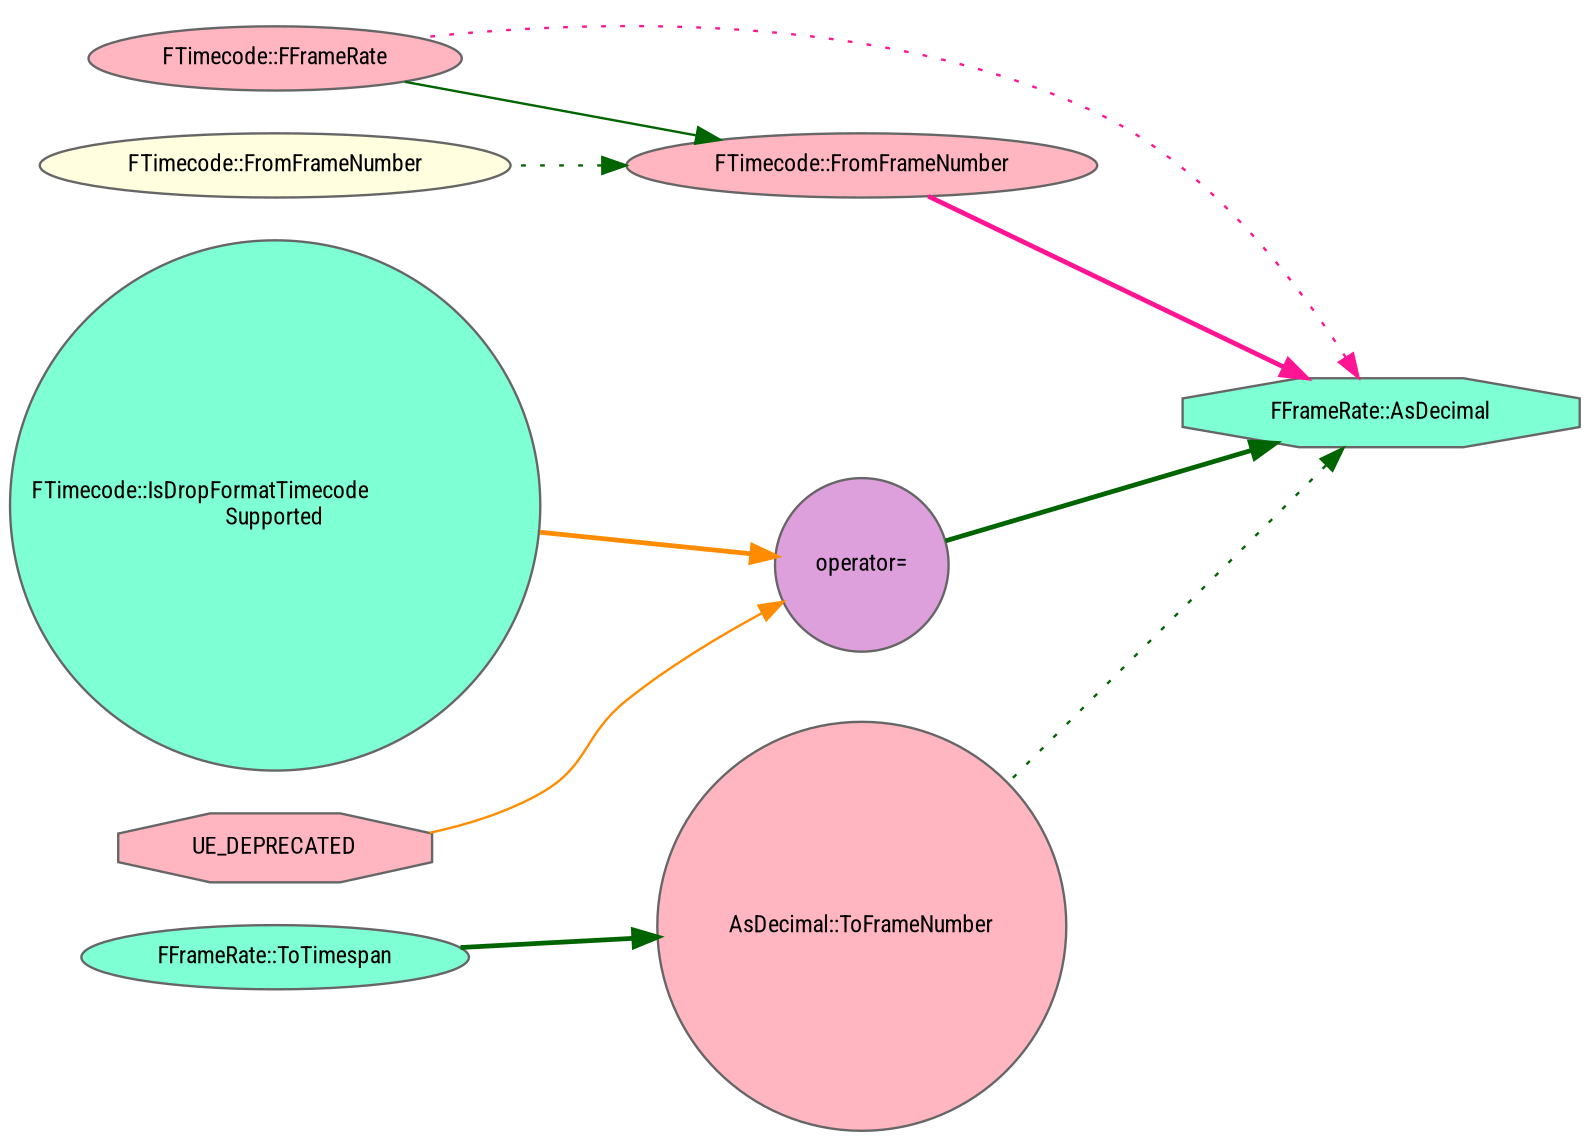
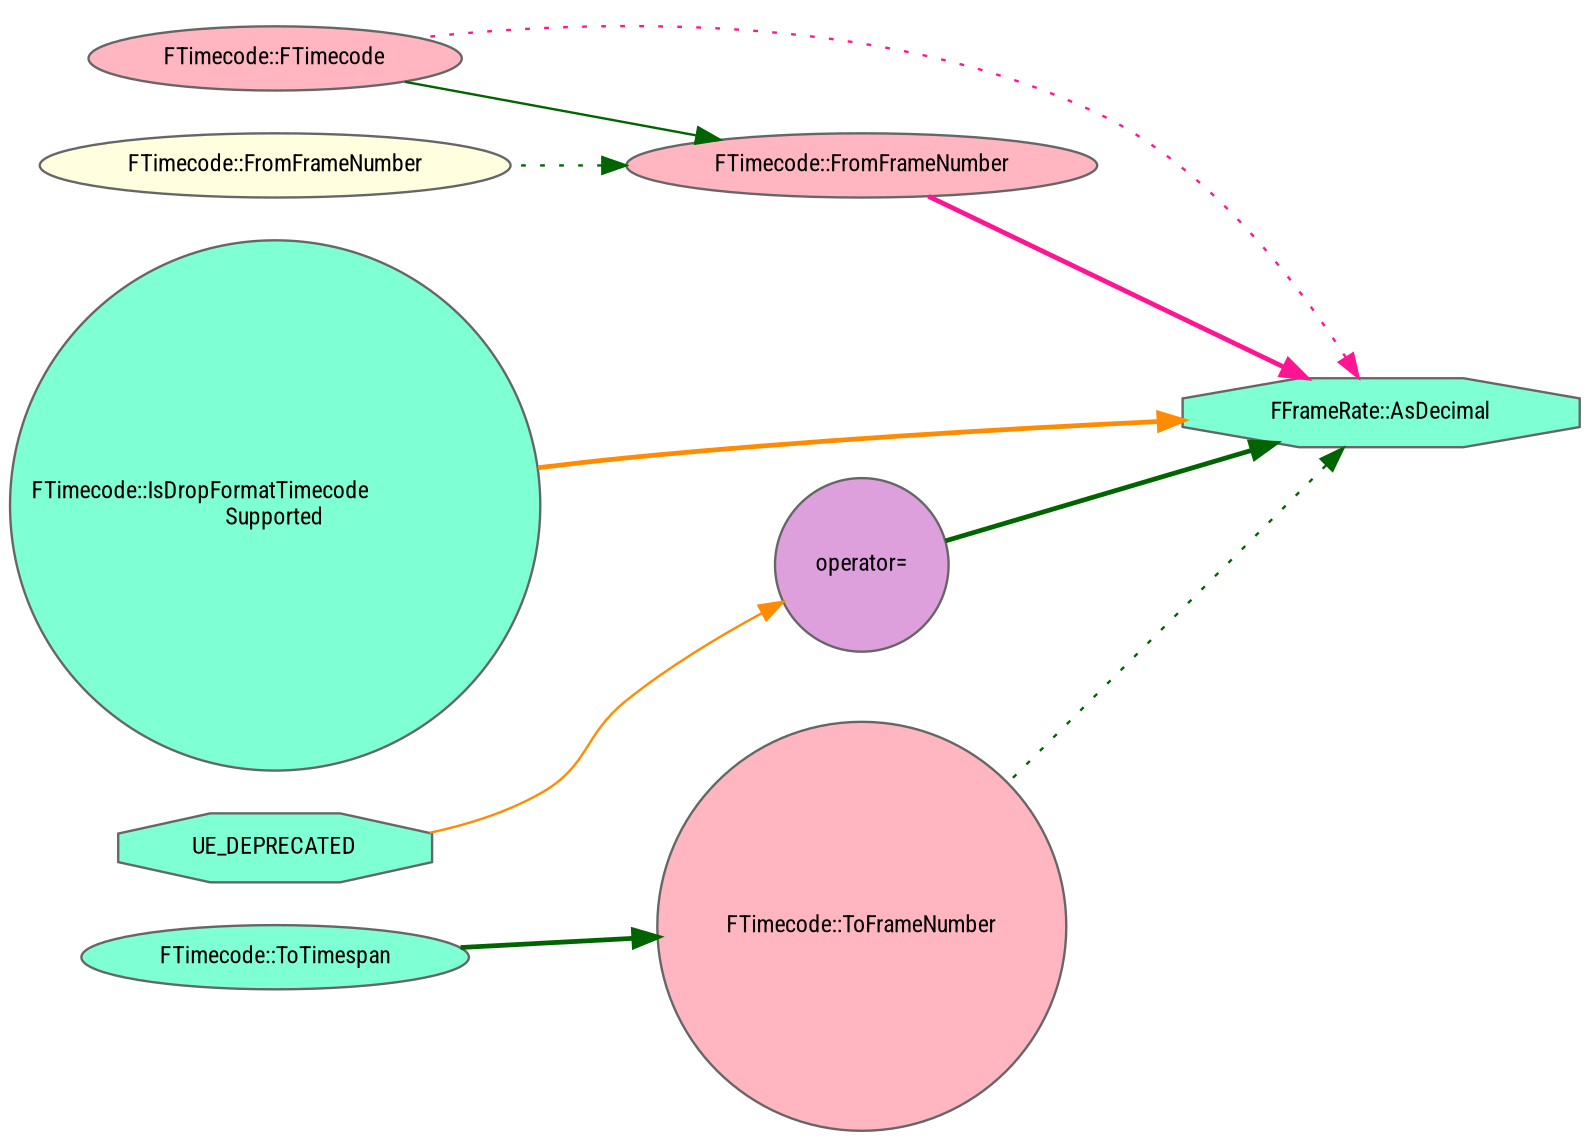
  digraph {
    fontname="Roboto Condensed"
    rankdir=RL
    node [color=grey40 fillcolor=aquamarine fontname="Roboto Condensed" fontsize=10 shape=ellipse style=filled]
    edge [color=darkgreen dir=back fontname="Roboto Condensed" fontsize=10 labelfontname=Helvetica labelfontsize=10 style=bold]
    n1 [color=gray40 fontcolor=black height=0.2 label="FFrameRate::AsDecimal" shape=octagon width=0.4]
-   n2 [fillcolor=lightpink height=0.2 label="FTimecode::FFrameRate" width=0.4]
+   n2 [fillcolor=lightpink height=0.2 label="FTimecode::FTimecode" width=0.4]
    n3 [fillcolor=lightpink height=0.2 label="FTimecode::FromFrameNumber" width=0.4]
    n4 [height=0.2 label="FTimecode::IsDropFormatTimecode\lSupported" shape=circle width=0.4]
    n5 [fillcolor=plum height=0.2 label="operator=" shape=circle width=0.4]
-   n6 [fillcolor=lightpink height=0.2 label="AsDecimal::ToFrameNumber" shape=circle width=0.4]
+   n6 [fillcolor=lightpink height=0.2 label="FTimecode::ToFrameNumber" shape=circle width=0.4]
    n7 [fillcolor=lightyellow height=0.2 label="FTimecode::FromFrameNumber" width=0.4]
-   n8 [fillcolor=lightpink height=0.2 label=UE_DEPRECATED shape=octagon width=0.4]
-   n9 [height=0.2 label="FFrameRate::ToTimespan" width=0.4]
+   n8 [height=0.2 label=UE_DEPRECATED shape=octagon width=0.4]
+   n9 [height=0.2 label="FTimecode::ToTimespan" width=0.4]
    n1 -> n2 [color=deeppink style=dotted]
    n1 -> n3 [color=deeppink]
-   n5 -> n4 [color=darkorange]
+   n1 -> n4 [color=darkorange]
    n1 -> n5
    n1 -> n6 [style=dotted]
    n3 -> n2 [style=solid]
    n3 -> n7 [style=dotted]
    n5 -> n8 [color=darkorange style=solid]
    n6 -> n9
  }
